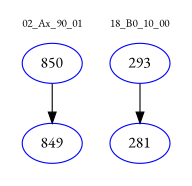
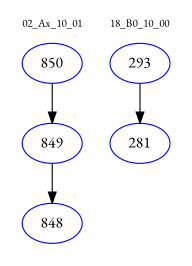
  digraph {
    fontname="EB Garamond"
    node [color=blue fontname="EB Garamond"]
    edge [color=black fontname="EB Garamond"]
    n1 [label=849]
+   n2 [label=848]
    n3 [label=850]
    n4 [label=293]
    n5 [label=281]
    subgraph cluster_1 {
      color=white
      fontsize=10
-     label="02_Ax_90_01"
+     label="02_Ax_10_01"
      n1
+     n2
      n3
    }
    subgraph cluster_2 {
      color=white
      fontsize=10
      label="18_B0_10_00"
      n4
      n5
    }
+   n1 -> n2
    n3 -> n1
    n4 -> n5
  }
